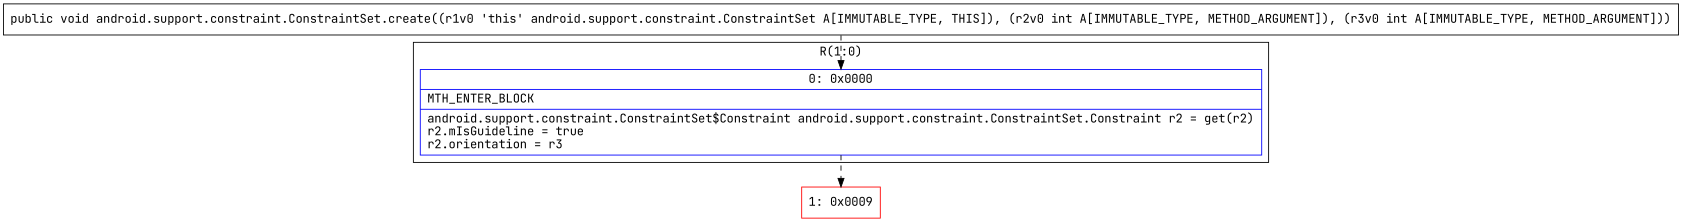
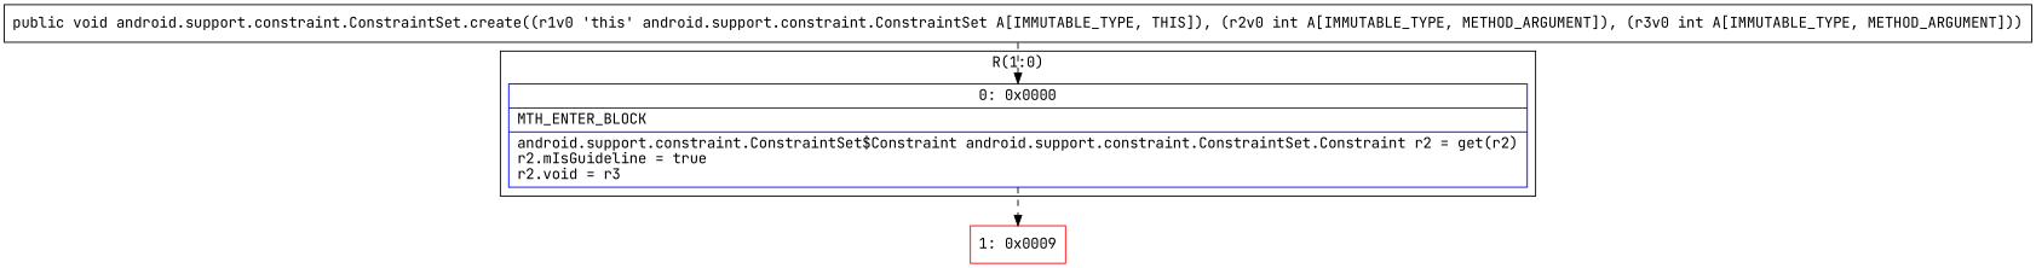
  digraph {
    fontname="JetBrains Mono"
    node [shape=record fontname="JetBrains Mono"]
    edge [style=dashed fontname="JetBrains Mono"]
-   n1 [color=blue label="{0\:\ 0x0000|MTH_ENTER_BLOCK\l|android.support.constraint.ConstraintSet$Constraint android.support.constraint.ConstraintSet.Constraint r2 = get(r2)\lr2.mIsGuideline = true\lr2.orientation = r3\l}"]
+   n1 [color=blue label="{0\:\ 0x0000|MTH_ENTER_BLOCK\l|android.support.constraint.ConstraintSet$Constraint android.support.constraint.ConstraintSet.Constraint r2 = get(r2)\lr2.mIsGuideline = true\lr2.void = r3\l}"]
    n2 [color=red label="{1\:\ 0x0009}"]
    n3 [label="{public void android.support.constraint.ConstraintSet.create((r1v0 'this' android.support.constraint.ConstraintSet A[IMMUTABLE_TYPE, THIS]), (r2v0 int A[IMMUTABLE_TYPE, METHOD_ARGUMENT]), (r3v0 int A[IMMUTABLE_TYPE, METHOD_ARGUMENT])) }"]
    subgraph cluster_1 {
      label="R(1:0)"
      n1
    }
    n1 -> n2
    n3 -> n1
  }
